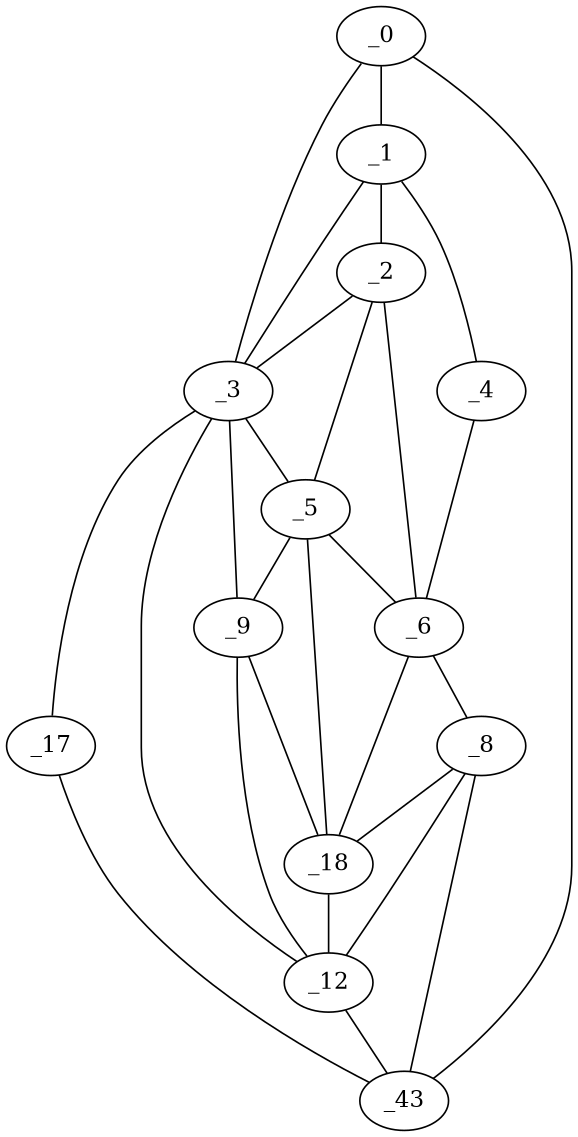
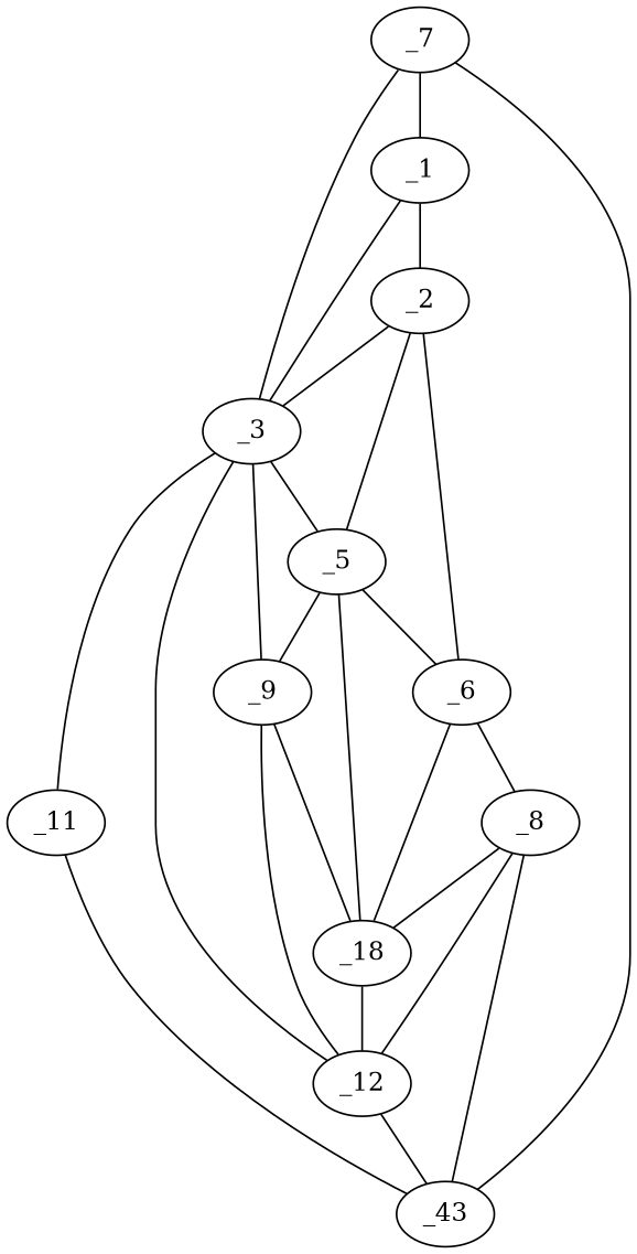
  graph {
    node [x=38 y=16]
    edge [valence=2]
-   _0 [x=19]
+   _0 [x=19 label=_7]
    _1 [x=22 y=43]
    _3 [y=51]
    n4 [label=_43 x=111]
    _2 [x=34 y=59]
-   _4 [y=81]
-   _11 [x=109 y=24 label=_17]
+   _11 [x=109 y=24]
    _5 [x=40 y=58]
    _9 [x=107 y=53]
    _12 [x=110 y=31]
    _6 [x=40 y=71]
    n12 [label=_18 x=107 y=61]
    _8 [x=106 y=104]
    _0 -- _1 [valence=1]
    _0 -- _3
    _0 -- n4 [valence=1]
    _1 -- _3
    _1 -- _2
-   _1 -- _4 [valence=1]
    _3 -- _11 [valence=1]
    _3 -- _5
    _3 -- _9 [valence=1]
    _3 -- _12
    _2 -- _3 [valence=1]
    _2 -- _5
    _2 -- _6
-   _4 -- _6
    _11 -- n4 [valence=1]
    _5 -- _9
    _5 -- _6 [valence=1]
    _5 -- n12
    _9 -- _12
    _9 -- n12 [valence=1]
    _12 -- n4 [valence=1]
    _6 -- n12 [valence=1]
    _6 -- _8
    n12 -- _12 [valence=1]
    _8 -- n4 [valence=1]
    _8 -- _12
    _8 -- n12
  }
